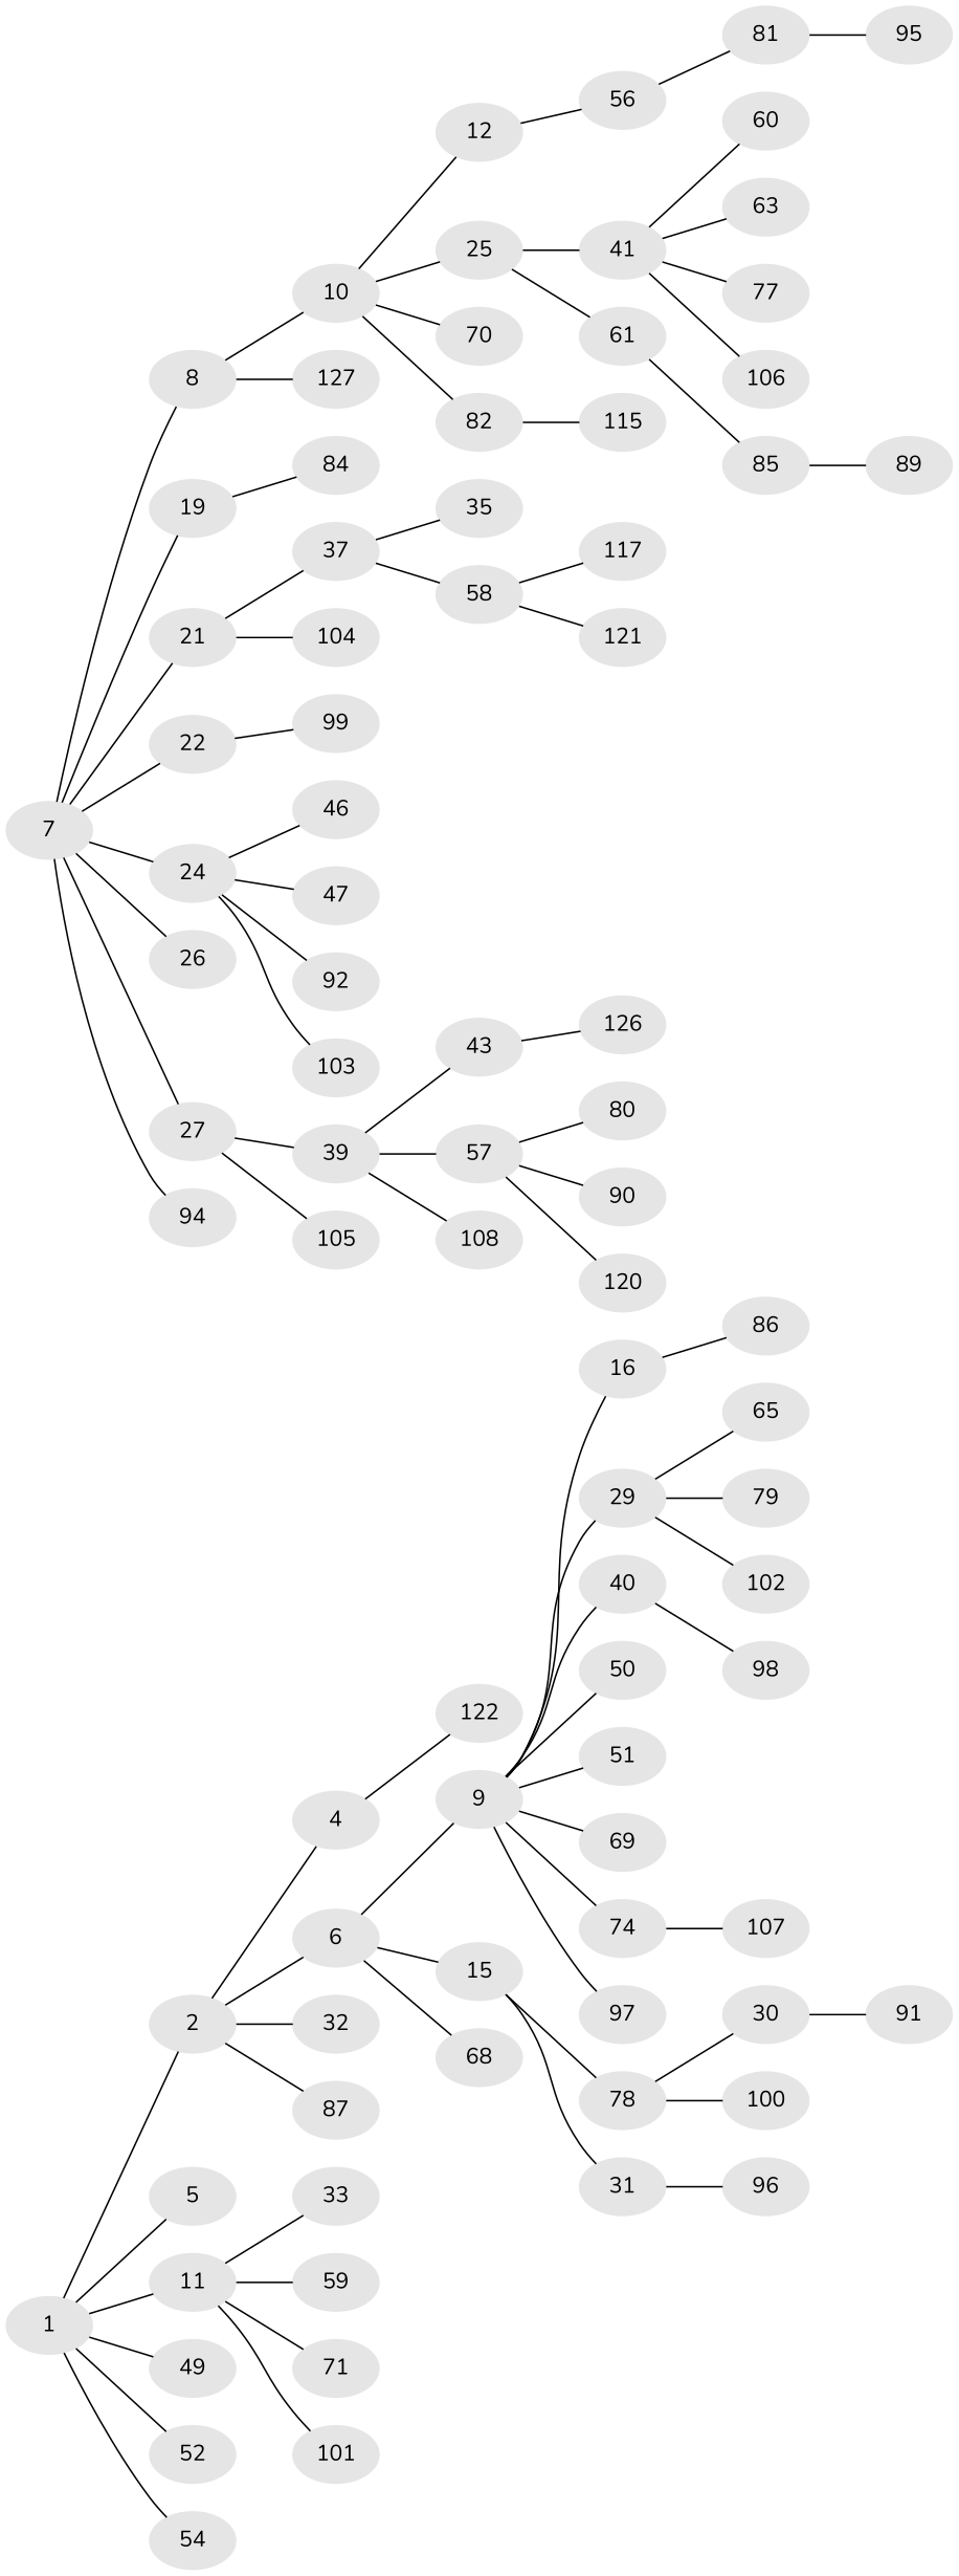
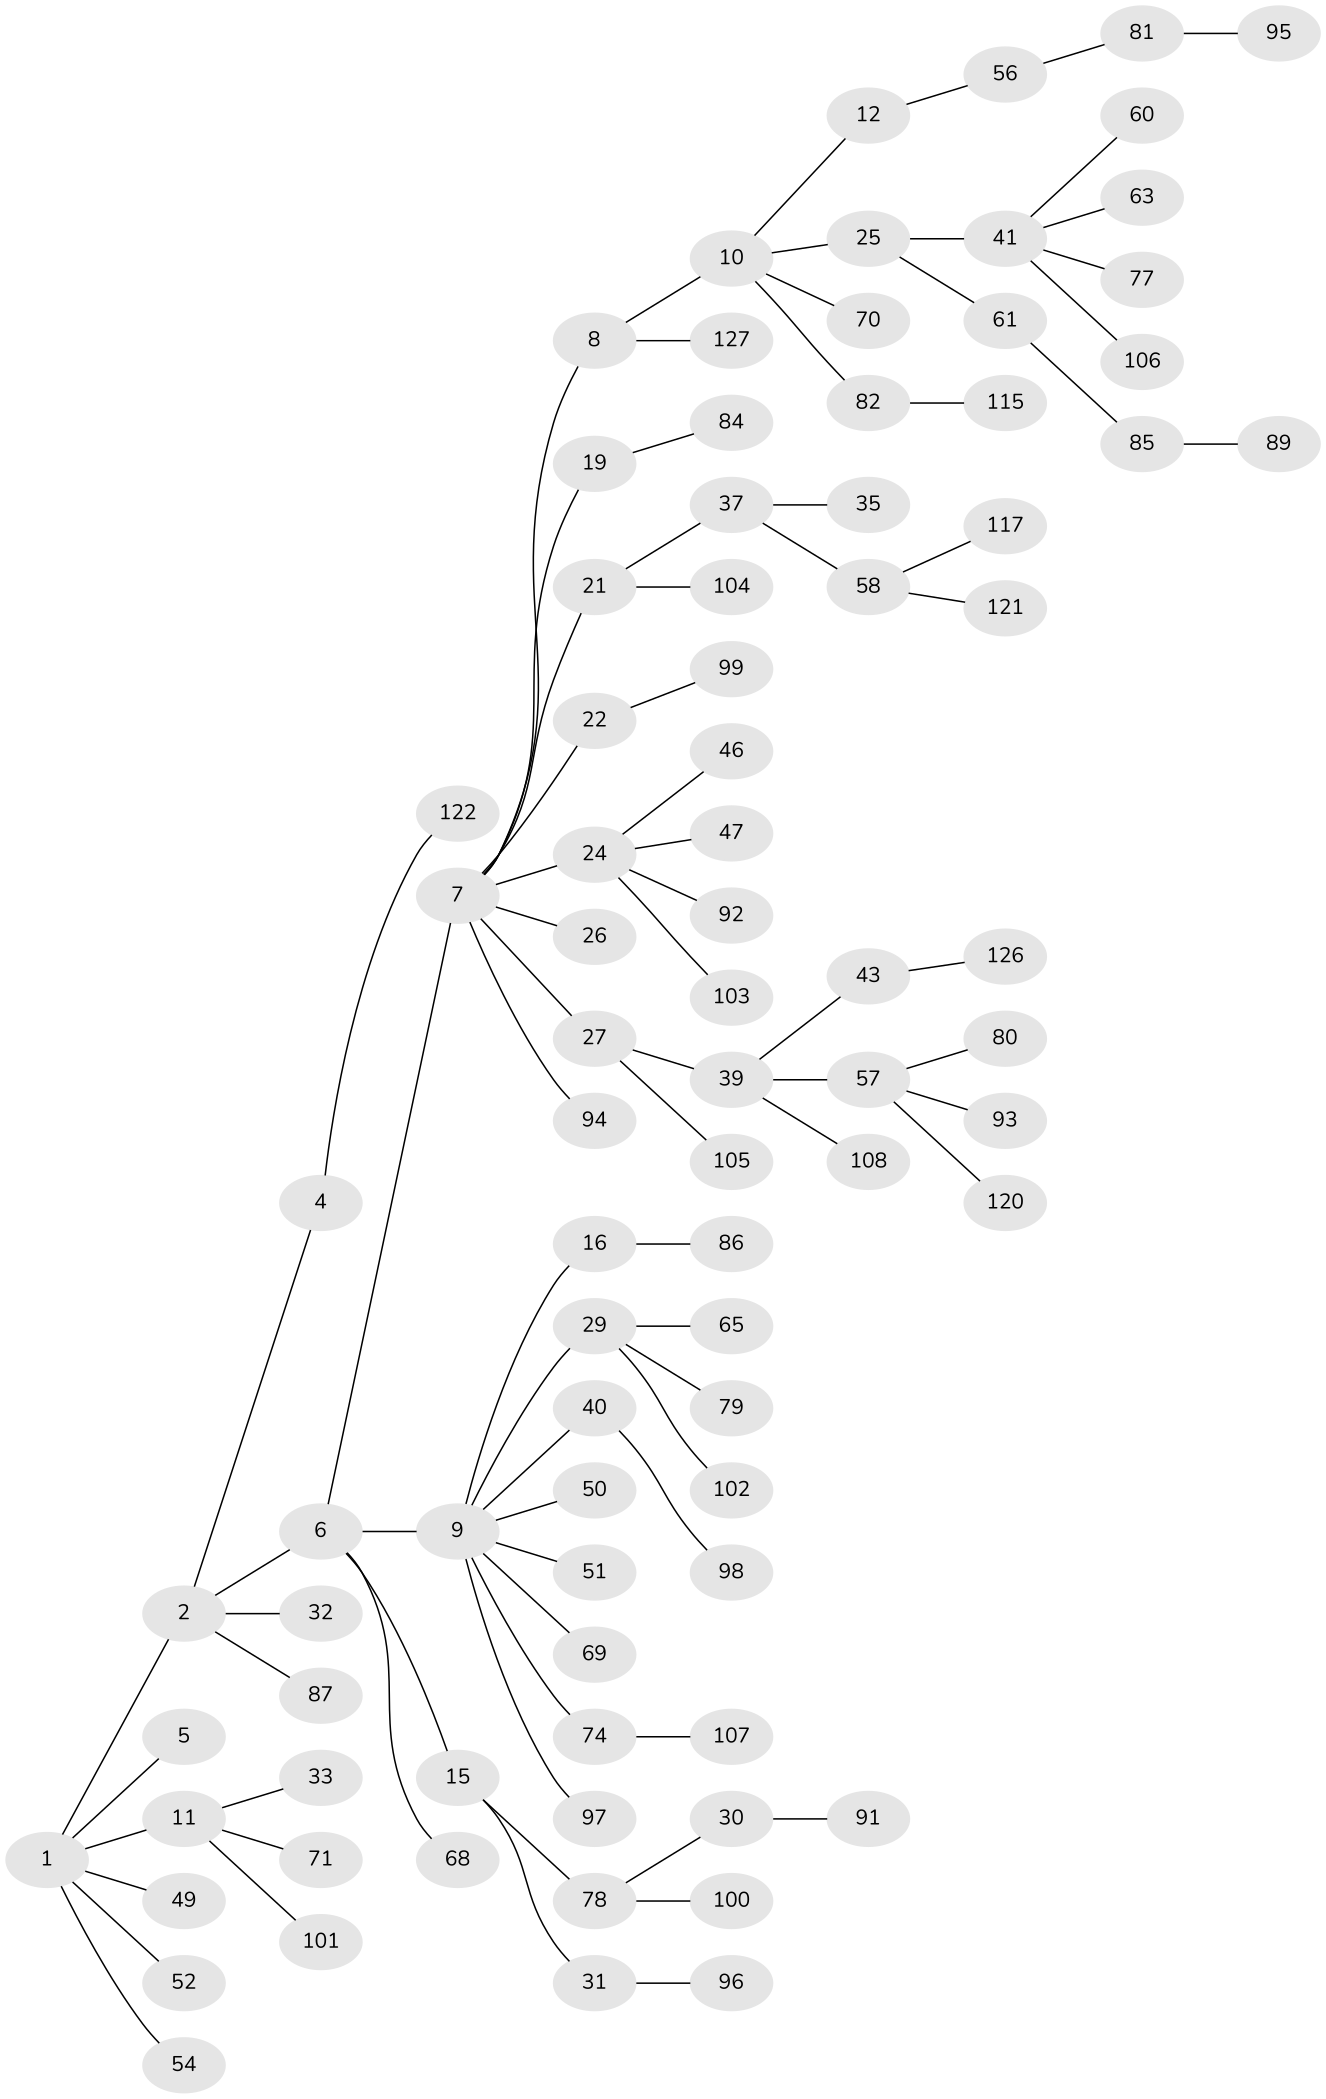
  graph {
    fontname=Nunito
    rankdir=LR
    node [color=gray90 fontname=Nunito style=filled]
    edge [fontname=Nunito]
    1 [super="+3"]
    2 [super="+111"]
    5
    11 [super="+13"]
    49
    52
    54 [super="+70"]
    4 [super="+36"]
    6 [super="+53"]
    32 [super="+45"]
    87
    33
-   59 [super="+88"]
    71 [super="+114"]
    101
    122
    7 [super="+18"]
    9 [super="+14"]
    15
    68
    8 [super="+23"]
    19 [super="+66"]
    21 [super="+37"]
    22 [super="+93"]
    24 [super="+42"]
    26 [super="+83"]
    27 [super="+38"]
    94
    16
    29 [super="+44"]
    40 [super="+67"]
    50
    51
    69
    74 [super="+113"]
    97
    n37 [label=78 super="+72"]
    31 [super="+78"]
    10 [super="+20"]
    127
    84
    n42 [label=37 super="+48"]
    104
    99
    46
    47
    92
    103 [super="+112"]
    39 [super="+55"]
    105 [super="+125"]
    12 [super="+17"]
    25 [super="+128"]
    n53 [label=70 super="+116"]
    82
    86
    65 [super="+124"]
    79
    102
    98 [super="+109"]
    107
    56
    41 [super="+62"]
    61 [super="+110"]
    115
    81 [super="+118"]
    30 [super="+76"]
    100
    96
    35
    58 [super="+64"]
    60
    63
    77
    106
    85
    43 [super="+123"]
    57 [super="+73"]
    108
    91
    117 [super="+119"]
    121
    126
    80
-   90
+   90 [label=93]
    120
    95
    89
    1 -- 2
    1 -- 5
    1 -- 11
    1 -- 49
    1 -- 52
    1 -- 54
    2 -- 4
    2 -- 6
    2 -- 32
    2 -- 87
    11 -- 33
-   11 -- 59
    11 -- 71
    11 -- 101
    4 -- 122
+   6 -- 7
    6 -- 9
    6 -- 15
    6 -- 68
    7 -- 8
    7 -- 19
    7 -- 21
    7 -- 22
    7 -- 24
    7 -- 26
    7 -- 27
    7 -- 94
    9 -- 16
    9 -- 29
    9 -- 40
    9 -- 50
    9 -- 51
    9 -- 69
    9 -- 74
    9 -- 97
    15 -- n37
    15 -- 31
    8 -- 10
    8 -- 127
    19 -- 84
    21 -- n42
    21 -- 104
    22 -- 99
    24 -- 46
    24 -- 47
    24 -- 92
    24 -- 103
    27 -- 39
    27 -- 105
    16 -- 86
    29 -- 65
    29 -- 79
    29 -- 102
    40 -- 98
    74 -- 107
    n37 -- 30
    n37 -- 100
    31 -- 96
    10 -- 12
    10 -- 25
    10 -- n53
    10 -- 82
    n42 -- 35
    n42 -- 58
    39 -- 43
    39 -- 57
    39 -- 108
    12 -- 56
    25 -- 41
    25 -- 61
    82 -- 115
    56 -- 81
    41 -- 60
    41 -- 63
    41 -- 77
    41 -- 106
    61 -- 85
    81 -- 95
    30 -- 91
    58 -- 117
    58 -- 121
    85 -- 89
    43 -- 126
    57 -- 80
    57 -- 90
    57 -- 120
  }
